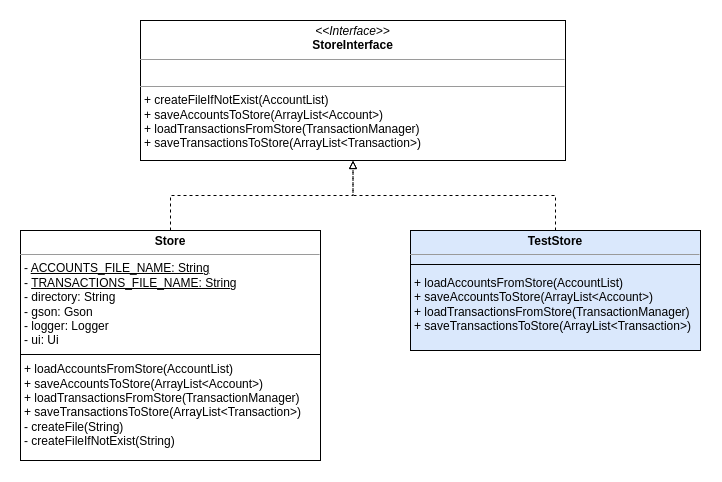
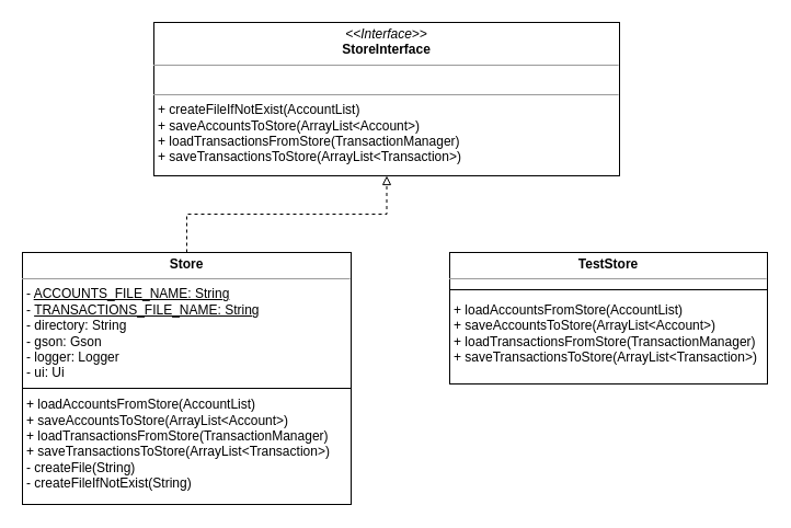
  <mxCell id="0" />
  <mxCell id="1" parent="0" />
  <mxCell id="2" style="edgeStyle=orthogonalEdgeStyle;rounded=0;orthogonalLoop=1;jettySize=auto;html=1;dashed=1;endArrow=block;endFill=0;" parent="1" source="3" target="4" edge="1"><mxGeometry relative="1" as="geometry" /></mxCell>
  <mxCell id="3" value="&lt;p style=&quot;margin:0px;margin-top:4px;text-align:center;&quot;&gt;&lt;b&gt;Store&lt;/b&gt;&lt;/p&gt;&lt;hr size=&quot;1&quot;&gt;&lt;p style=&quot;margin:0px;margin-left:4px;&quot;&gt;- &lt;u&gt;ACCOUNTS_FILE_NAME: String&lt;br&gt;&lt;/u&gt;&lt;/p&gt;&lt;p style=&quot;margin:0px;margin-left:4px;&quot;&gt;- &lt;u&gt;TRANSACTIONS_FILE_NAME: String&lt;br&gt;&lt;/u&gt;&lt;/p&gt;&lt;p style=&quot;margin:0px;margin-left:4px;&quot;&gt;- directory: String&lt;/p&gt;&lt;p style=&quot;margin:0px;margin-left:4px;&quot;&gt;- gson: Gson&lt;/p&gt;&lt;p style=&quot;margin:0px;margin-left:4px;&quot;&gt;- logger: Logger&lt;/p&gt;&lt;p style=&quot;margin:0px;margin-left:4px;&quot;&gt;- ui: Ui&lt;/p&gt;&lt;p style=&quot;margin:0px;margin-left:4px;&quot;&gt;&lt;br&gt;&lt;/p&gt;&lt;p style=&quot;margin:0px;margin-left:4px;&quot;&gt;+&amp;nbsp;loadAccountsFromStore&lt;span style=&quot;background-color: initial; border-color: var(--border-color);&quot;&gt;(AccountList)&lt;/span&gt;&lt;/p&gt;&lt;p style=&quot;border-color: var(--border-color); margin: 0px 0px 0px 4px;&quot;&gt;+ saveAccountsToStore(ArrayList&amp;lt;Account&amp;gt;)&lt;/p&gt;&lt;p style=&quot;border-color: var(--border-color); margin: 0px 0px 0px 4px;&quot;&gt;+&amp;nbsp;loadTransactionsFromStore(TransactionManager)&lt;/p&gt;&lt;p style=&quot;border-color: var(--border-color); margin: 0px 0px 0px 4px;&quot;&gt;+&amp;nbsp;saveTransactionsToStore(ArrayList&amp;lt;Transaction&amp;gt;)&lt;br&gt;- createFile(String)&lt;/p&gt;&lt;p style=&quot;border-color: var(--border-color); margin: 0px 0px 0px 4px;&quot;&gt;- createFileIfNotExist(String)&lt;/p&gt;" style="verticalAlign=top;align=left;overflow=fill;fontSize=12;fontFamily=Helvetica;html=1;whiteSpace=wrap;" parent="1" vertex="1"><mxGeometry x="20" y="230" width="300" height="230" as="geometry" /></mxCell>
  <mxCell id="4" value="&lt;p style=&quot;margin:0px;margin-top:4px;text-align:center;&quot;&gt;&lt;i&gt;&amp;lt;&amp;lt;Interface&amp;gt;&amp;gt;&lt;/i&gt;&lt;br&gt;&lt;b&gt;StoreInterface&lt;/b&gt;&lt;/p&gt;&lt;hr size=&quot;1&quot;&gt;&lt;p style=&quot;margin:0px;margin-left:4px;&quot;&gt;&lt;br&gt;&lt;/p&gt;&lt;hr size=&quot;1&quot;&gt;&lt;p style=&quot;margin:0px;margin-left:4px;&quot;&gt;+&amp;nbsp;createFileIfNotExist&lt;span style=&quot;background-color: initial;&quot;&gt;(AccountList)&lt;/span&gt;&lt;/p&gt;&lt;p style=&quot;margin:0px;margin-left:4px;&quot;&gt;+ saveAccountsToStore(ArrayList&amp;lt;Account&amp;gt;)&lt;/p&gt;&lt;p style=&quot;margin:0px;margin-left:4px;&quot;&gt;+&amp;nbsp;loadTransactionsFromStore(TransactionManager)&lt;/p&gt;&lt;p style=&quot;margin:0px;margin-left:4px;&quot;&gt;+&amp;nbsp;saveTransactionsToStore(ArrayList&amp;lt;Transaction&amp;gt;)&lt;/p&gt;" style="verticalAlign=top;align=left;overflow=fill;fontSize=12;fontFamily=Helvetica;html=1;whiteSpace=wrap;" parent="1" vertex="1"><mxGeometry x="140" y="20" width="425" height="140" as="geometry" /></mxCell>
- <mxCell id="5" style="edgeStyle=orthogonalEdgeStyle;rounded=0;orthogonalLoop=1;jettySize=auto;html=1;entryX=0.5;entryY=1;entryDx=0;entryDy=0;dashed=1;endArrow=block;endFill=0;" parent="1" source="6" target="4" edge="1"><mxGeometry relative="1" as="geometry" /></mxCell>
- <mxCell id="6" value="&lt;p style=&quot;margin:0px;margin-top:4px;text-align:center;&quot;&gt;&lt;b&gt;TestStore&lt;/b&gt;&lt;/p&gt;&lt;hr size=&quot;1&quot;&gt;&lt;p style=&quot;border-color: var(--border-color); margin: 0px 0px 0px 4px;&quot;&gt;&lt;br class=&quot;Apple-interchange-newline&quot;&gt;+&amp;nbsp;loadAccountsFromStore(AccountList)&lt;/p&gt;&lt;p style=&quot;border-color: var(--border-color); margin: 0px 0px 0px 4px;&quot;&gt;+ saveAccountsToStore(ArrayList&amp;lt;Account&amp;gt;)&lt;/p&gt;&lt;p style=&quot;border-color: var(--border-color); margin: 0px 0px 0px 4px;&quot;&gt;+&amp;nbsp;loadTransactionsFromStore(TransactionManager)&lt;/p&gt;&lt;p style=&quot;border-color: var(--border-color); margin: 0px 0px 0px 4px;&quot;&gt;+&amp;nbsp;saveTransactionsToStore(ArrayList&amp;lt;Transaction&amp;gt;)&lt;/p&gt;&lt;p style=&quot;margin:0px;margin-left:4px;&quot;&gt;&amp;nbsp;&lt;/p&gt;" style="verticalAlign=top;align=left;overflow=fill;fontSize=12;fontFamily=Helvetica;html=1;whiteSpace=wrap;fillColor=#dae8fc;" parent="1" vertex="1"><mxGeometry x="410" y="230" width="290" height="120" as="geometry" /></mxCell>
+ <mxCell id="6" value="&lt;p style=&quot;margin:0px;margin-top:4px;text-align:center;&quot;&gt;&lt;b&gt;TestStore&lt;/b&gt;&lt;/p&gt;&lt;hr size=&quot;1&quot;&gt;&lt;p style=&quot;border-color: var(--border-color); margin: 0px 0px 0px 4px;&quot;&gt;&lt;br class=&quot;Apple-interchange-newline&quot;&gt;+&amp;nbsp;loadAccountsFromStore(AccountList)&lt;/p&gt;&lt;p style=&quot;border-color: var(--border-color); margin: 0px 0px 0px 4px;&quot;&gt;+ saveAccountsToStore(ArrayList&amp;lt;Account&amp;gt;)&lt;/p&gt;&lt;p style=&quot;border-color: var(--border-color); margin: 0px 0px 0px 4px;&quot;&gt;+&amp;nbsp;loadTransactionsFromStore(TransactionManager)&lt;/p&gt;&lt;p style=&quot;border-color: var(--border-color); margin: 0px 0px 0px 4px;&quot;&gt;+&amp;nbsp;saveTransactionsToStore(ArrayList&amp;lt;Transaction&amp;gt;)&lt;/p&gt;&lt;p style=&quot;margin:0px;margin-left:4px;&quot;&gt;&amp;nbsp;&lt;/p&gt;" style="verticalAlign=top;align=left;overflow=fill;fontSize=12;fontFamily=Helvetica;html=1;whiteSpace=wrap;" parent="1" vertex="1"><mxGeometry x="410" y="230" width="290" height="120" as="geometry" /></mxCell>
  <mxCell id="7" value="" style="line;strokeWidth=1;fillColor=none;align=left;verticalAlign=middle;spacingTop=-1;spacingLeft=3;spacingRight=3;rotatable=0;labelPosition=right;points=[];portConstraint=eastwest;strokeColor=inherit;" parent="1" vertex="1"><mxGeometry x="20" y="350" width="300" height="8" as="geometry" /></mxCell>
  <mxCell id="8" value="" style="line;strokeWidth=1;fillColor=none;align=left;verticalAlign=middle;spacingTop=-1;spacingLeft=3;spacingRight=3;rotatable=0;labelPosition=right;points=[];portConstraint=eastwest;strokeColor=inherit;" parent="1" vertex="1"><mxGeometry x="410" y="260" width="290" height="8" as="geometry" /></mxCell>
